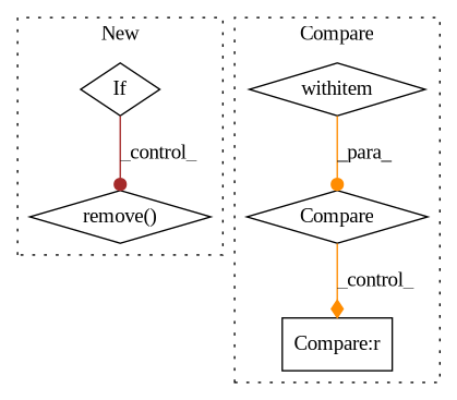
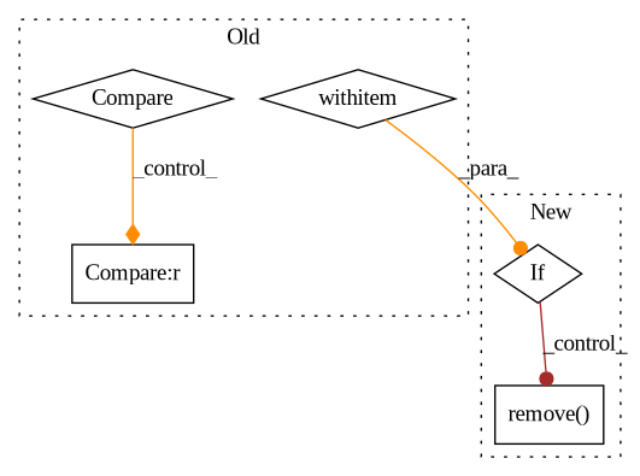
  digraph {
    fontname="Liberation Serif"
    node [fontname="Liberation Serif" shape=diamond]
    edge [arrowhead=dot color=darkorange fontname="Liberation Serif"]
-   n1 [a=75 l="13,1" label="remove()" s="2984,3013"]
+   n1 [a=75 l="13,1" label="remove()" s="2984,3013" shape=box]
    n2 [a=96 l=3 label=If s=2940]
    n3 [a=39 l="5,24" label=Compare s="3759,3769"]
    n4 [a=49 l=5 label=withitem s=3764]
    n5 [a=40 l=18 label="Compare:r" s=3972 shape=box]
    subgraph cluster_1 {
      label=New
      style=dotted
      n1
      n2
    }
    subgraph cluster_2 {
-     label=Compare
+     label=Old
      style=dotted
      n3
      n4
      n5
    }
    n2 -> n1 [color=brown label=_control_]
    n3 -> n5 [arrowhead=diamond label=_control_]
-   n4 -> n3 [label=_para_]
+   n4 -> n2 [label=_para_]
  }
